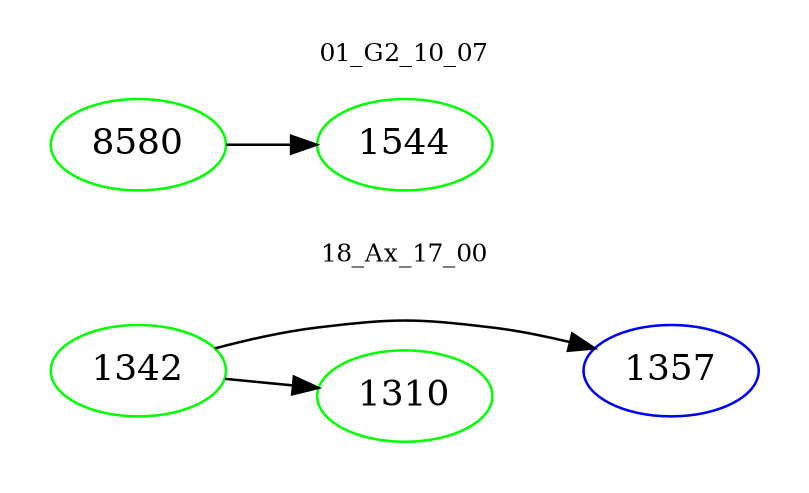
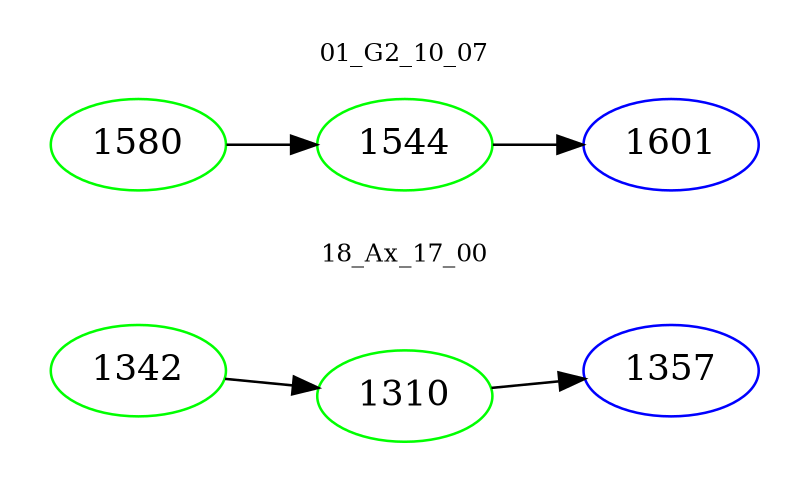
  digraph {
    rankdir=LR
    node [color=green]
    edge [color=black]
    n1 [label=1342]
    n2 [label=1310]
    n3 [color=blue label=1357]
-   n4 [label=8580]
+   n4 [label=1580]
    n5 [label=1544]
+   n6 [color=blue label=1601]
    subgraph cluster_1 {
      color=white
      fontsize=10
      label="18_Ax_17_00"
      n1
      n2
      n3
    }
    subgraph cluster_2 {
      color=white
      fontsize=10
      label="01_G2_10_07"
      n4
      n5
+     n6
    }
    n1 -> n2
-   n1 -> n3
+   n2 -> n3
    n4 -> n5
+   n5 -> n6
  }
